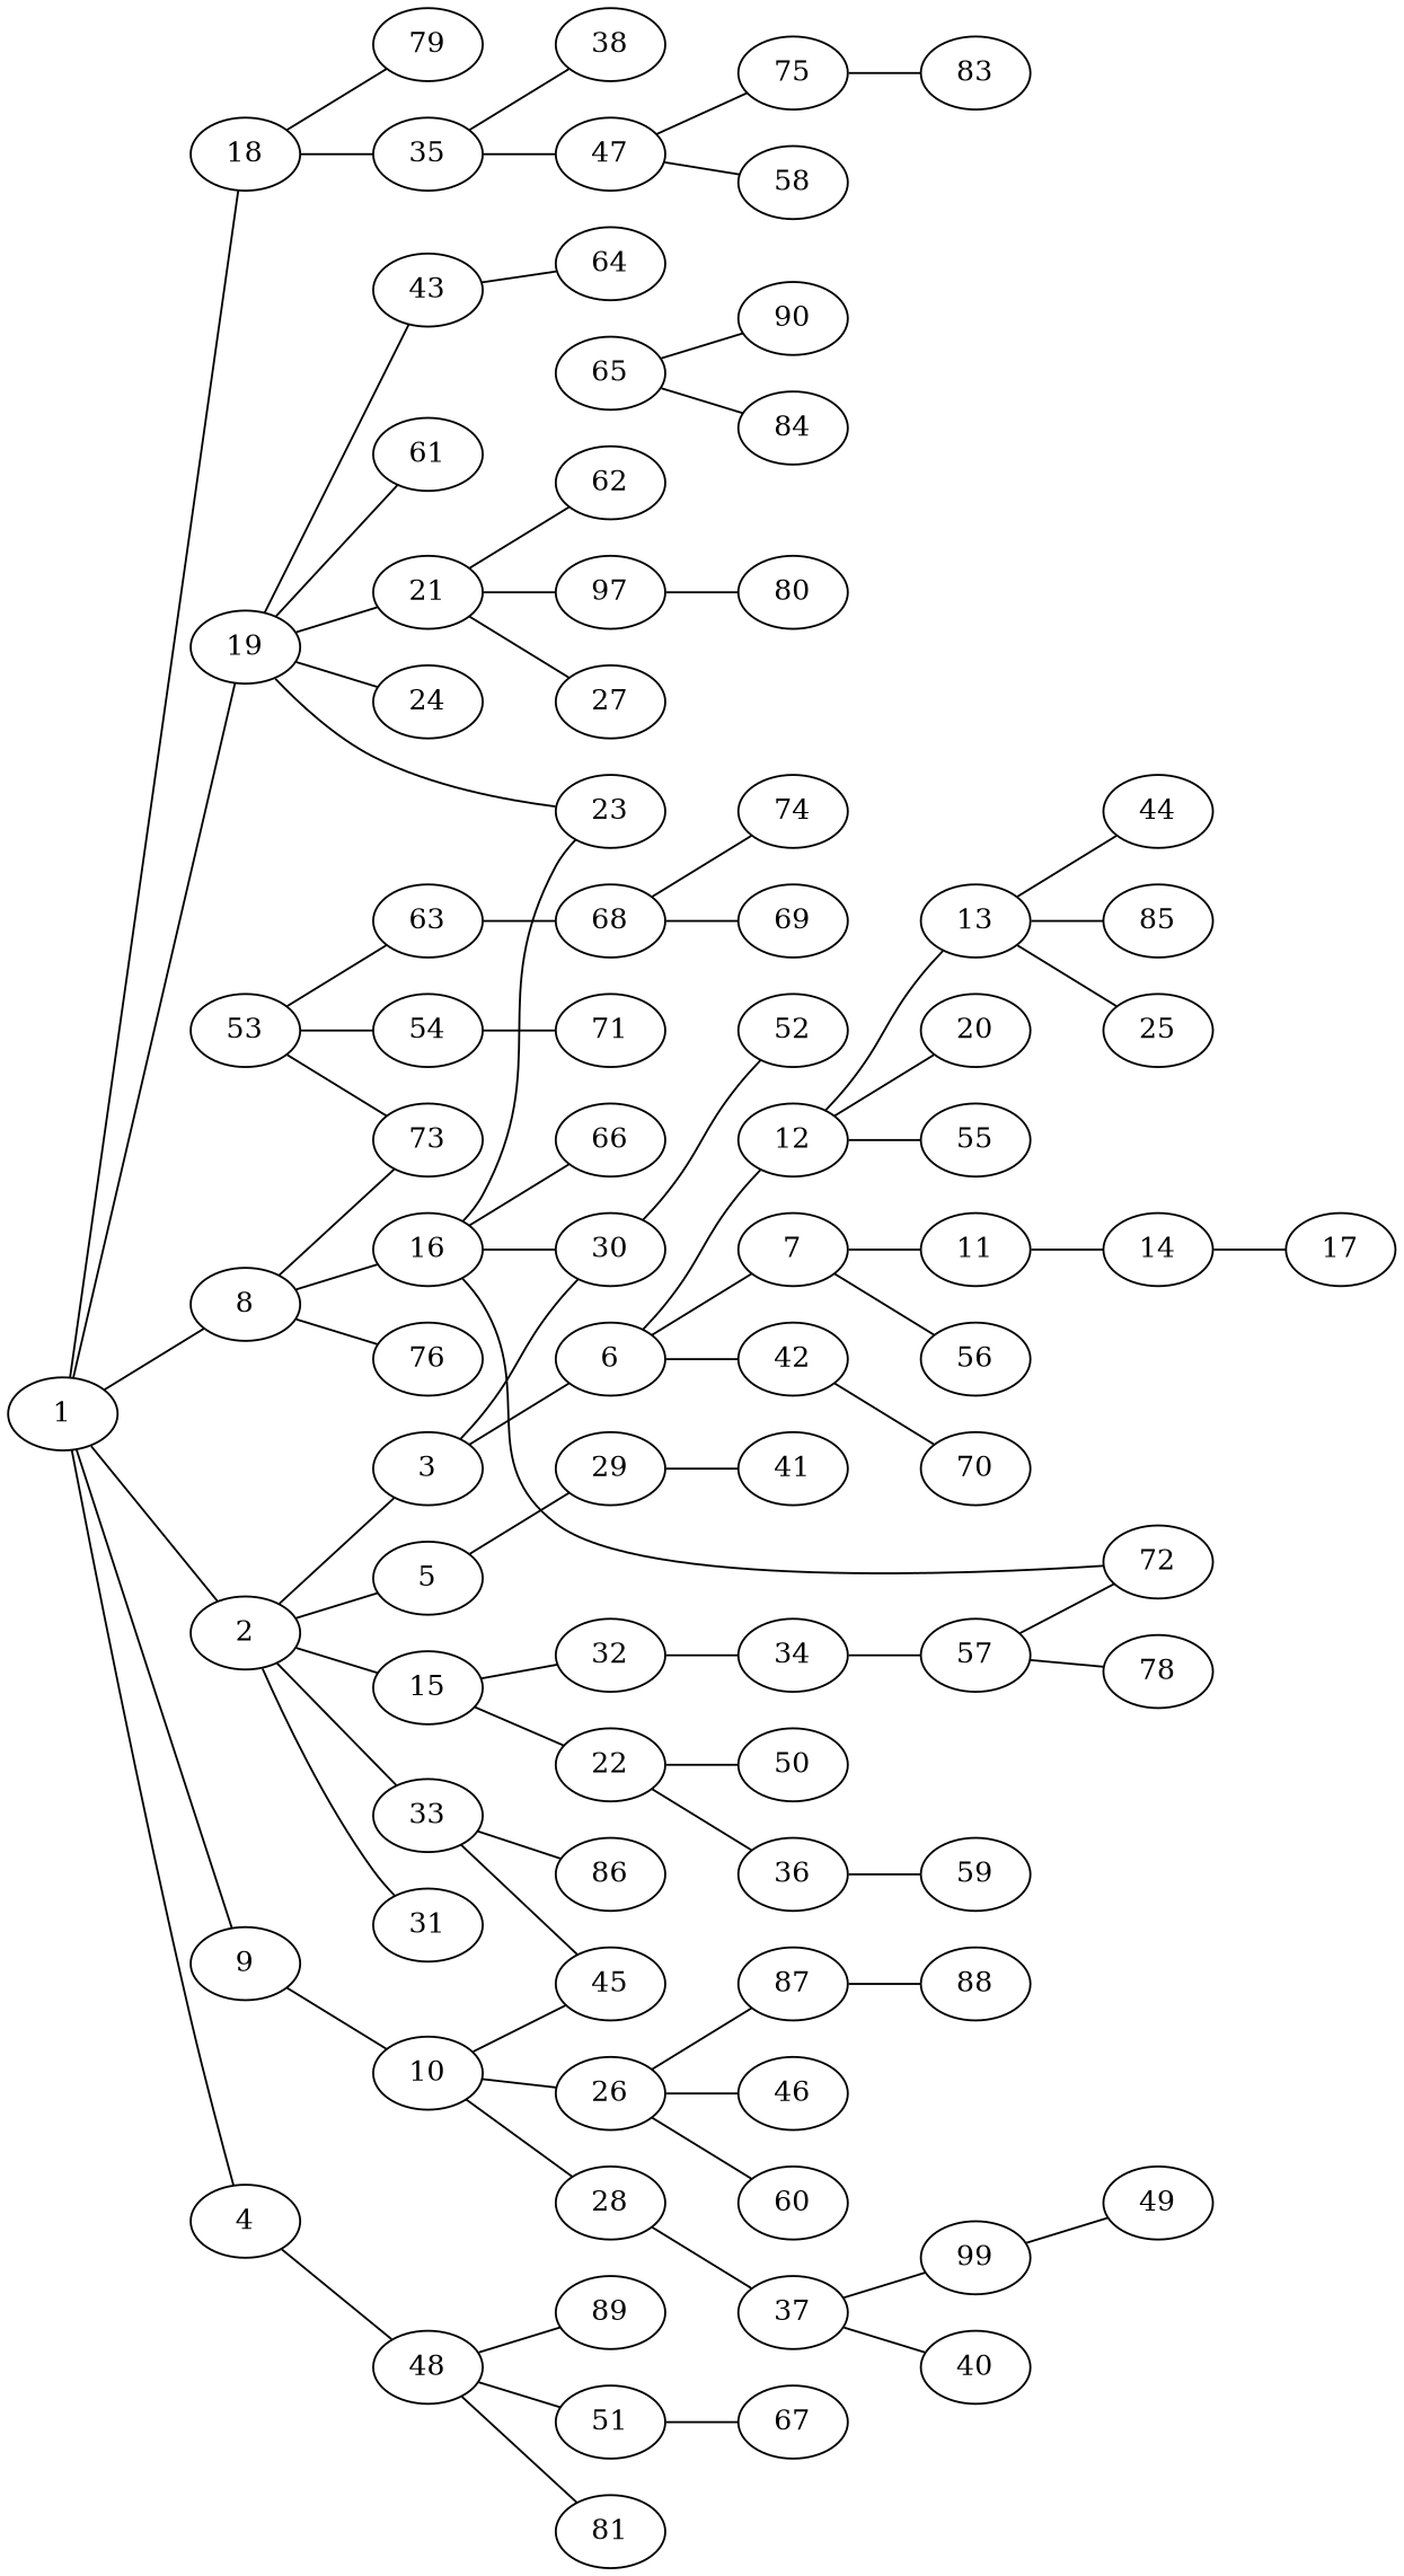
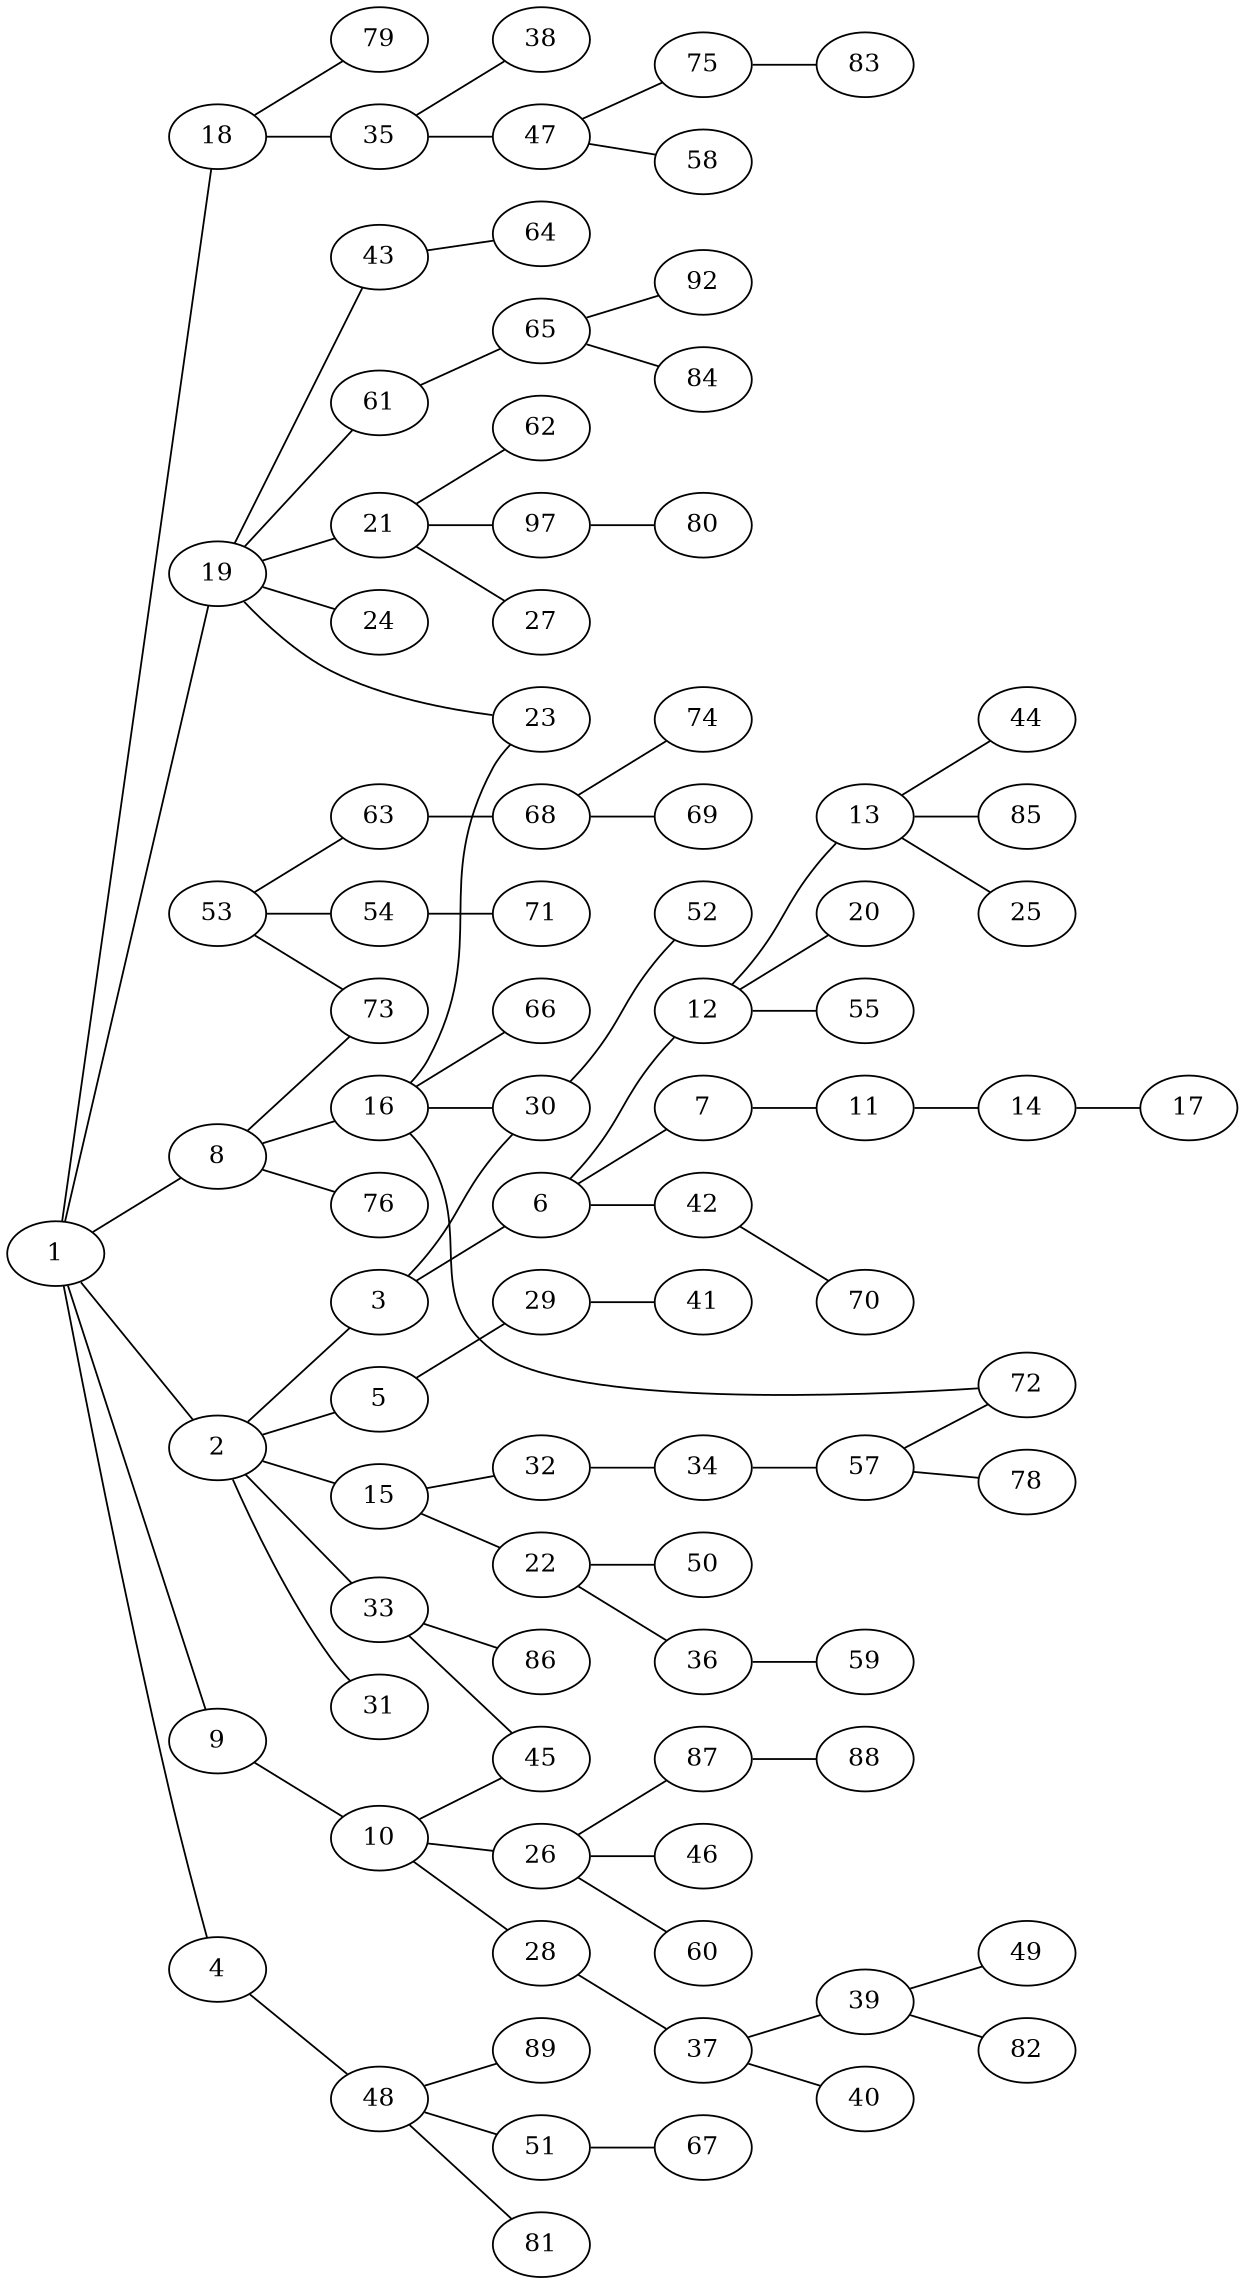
  graph {
    rankdir=LR
    1
    2
    4
    8
    9
    18
    19
    3
    5
    15
    31
    33
    48
    16
    73
    76
    10
    35
    79
    23
    21
    24
    43
    61
    6
    30
    29
    22
    32
    45
    86
    51
    81
    89
    66
    72
    26
    28
    38
    47
    27
    62
    n43 [label=97]
    64
    65
    7
    12
    42
    52
    41
    36
    50
    34
    11
-   56
    13
    20
    55
    70
    67
    14
    25
    44
    85
    17
    46
    60
    87
    37
    88
-   39 [label=99]
+   39
    40
    59
    57
    58
    75
    80
    84
-   90
+   90 [label=92]
    49
+   82
    78
    83
    53
    54
    63
    71
    68
    69
    74
    1 -- 2
    1 -- 4
    1 -- 8
    1 -- 9
    1 -- 18
    1 -- 19
    2 -- 3
    2 -- 5
    2 -- 15
    2 -- 31
    2 -- 33
    4 -- 48
    8 -- 16
    8 -- 73
    8 -- 76
    9 -- 10
    18 -- 35
    18 -- 79
    19 -- 23
    19 -- 21
    19 -- 24
    19 -- 43
    19 -- 61
    3 -- 6
    3 -- 30
    5 -- 29
    15 -- 22
    15 -- 32
    33 -- 45
    33 -- 86
    48 -- 51
    48 -- 81
    48 -- 89
    16 -- 23
    16 -- 30
    16 -- 66
    16 -- 72
    10 -- 45
    10 -- 26
    10 -- 28
    35 -- 38
    35 -- 47
    21 -- 27
    21 -- 62
    21 -- n43
    43 -- 64
+   61 -- 65
    6 -- 7
    6 -- 12
    6 -- 42
    30 -- 52
    29 -- 41
    22 -- 36
    22 -- 50
    32 -- 34
    51 -- 67
    26 -- 46
    26 -- 60
    26 -- 87
    28 -- 37
    47 -- 58
    47 -- 75
    n43 -- 80
    65 -- 84
    65 -- 90
    7 -- 11
-   7 -- 56
    12 -- 13
    12 -- 20
    12 -- 55
    42 -- 70
    36 -- 59
    34 -- 57
    11 -- 14
    13 -- 25
    13 -- 44
    13 -- 85
    14 -- 17
    87 -- 88
    37 -- 39
    37 -- 40
    39 -- 49
+   39 -- 82
    57 -- 72
    57 -- 78
    75 -- 83
    53 -- 73
    53 -- 54
    53 -- 63
    54 -- 71
    63 -- 68
    68 -- 69
    68 -- 74
  }
